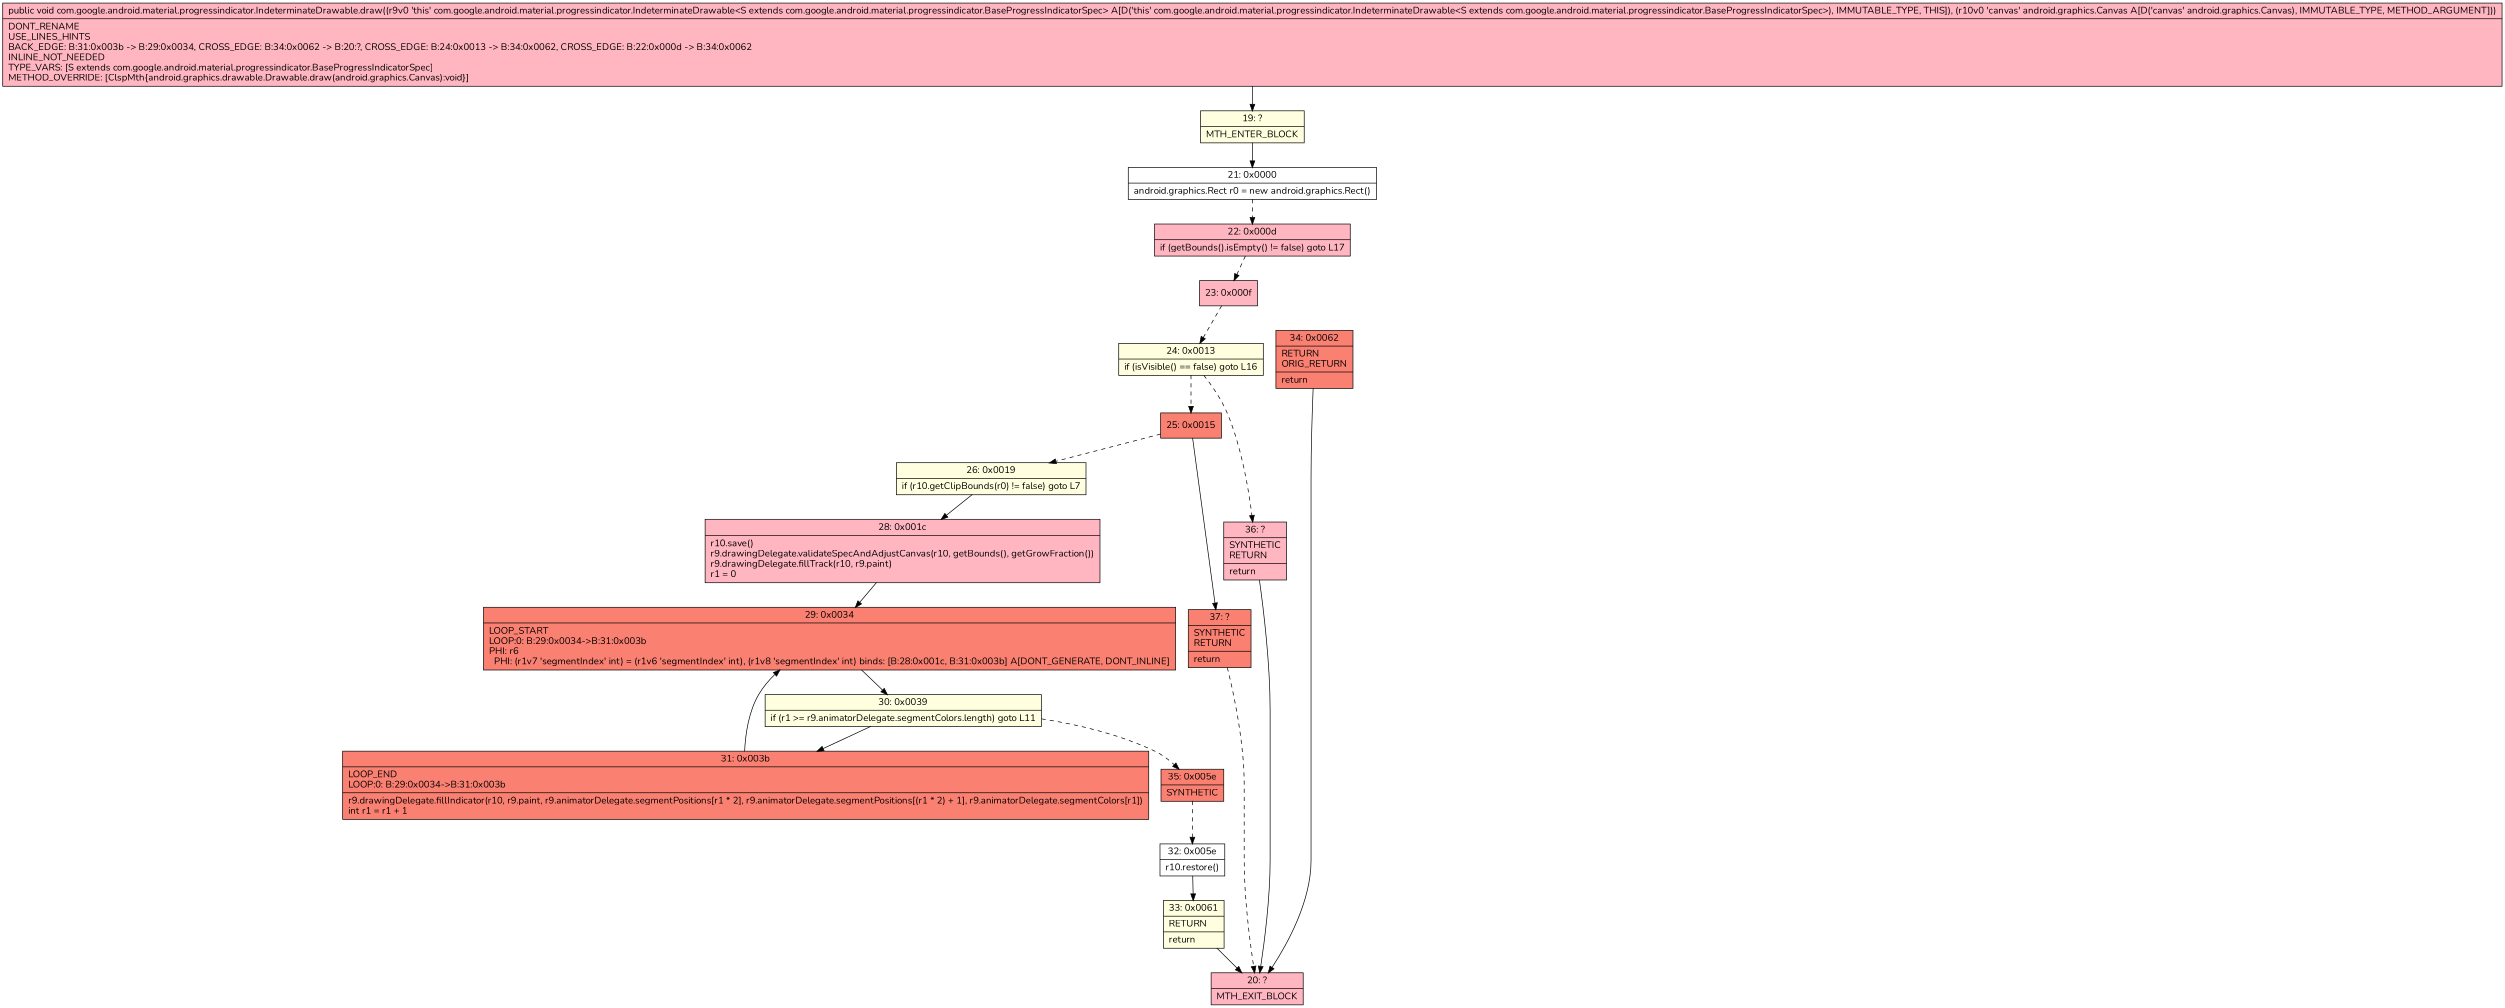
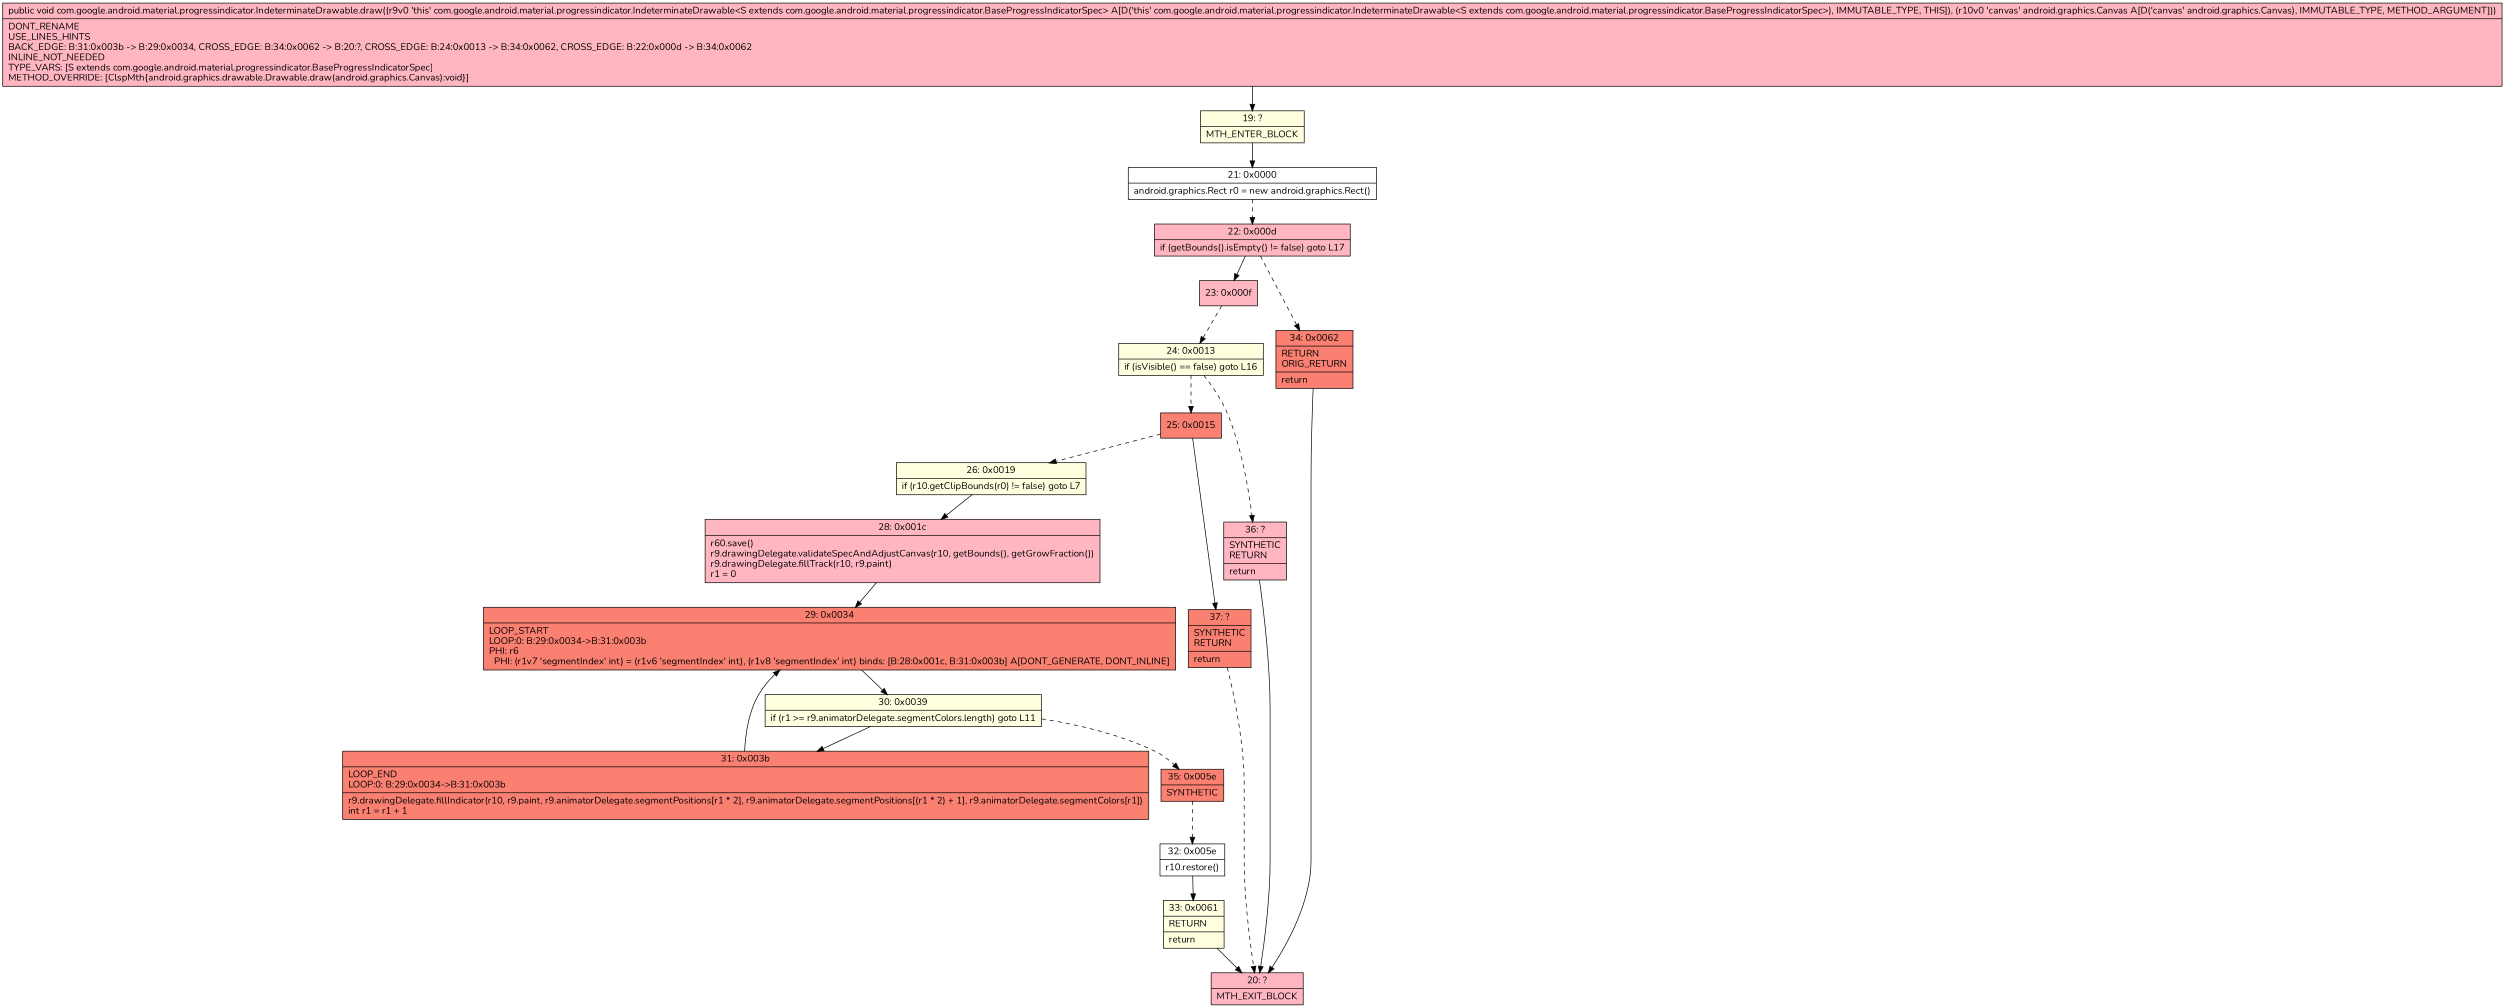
  digraph {
    fontname=Nunito
    node [fillcolor=lightpink fontname=Nunito shape=record style=filled]
    edge [fontname=Nunito style=solid]
    n1 [fillcolor=lightyellow label="{19\:\ ?|MTH_ENTER_BLOCK\l}"]
    n2 [fillcolor=white label="{21\:\ 0x0000|android.graphics.Rect r0 = new android.graphics.Rect()\l}"]
    n3 [label="{22\:\ 0x000d|if (getBounds().isEmpty() != false) goto L17\l}"]
    n4 [label="{23\:\ 0x000f}"]
    n5 [fillcolor=salmon label="{34\:\ 0x0062|RETURN\lORIG_RETURN\l|return\l}"]
    n6 [fillcolor=lightyellow label="{24\:\ 0x0013|if (isVisible() == false) goto L16\l}"]
    n7 [label="{20\:\ ?|MTH_EXIT_BLOCK\l}"]
    n8 [fillcolor=salmon label="{25\:\ 0x0015}"]
    n9 [label="{36\:\ ?|SYNTHETIC\lRETURN\l|return\l}"]
    n10 [fillcolor=lightyellow label="{26\:\ 0x0019|if (r10.getClipBounds(r0) != false) goto L7\l}"]
    n11 [fillcolor=salmon label="{37\:\ ?|SYNTHETIC\lRETURN\l|return\l}"]
-   n12 [label="{28\:\ 0x001c|r10.save()\lr9.drawingDelegate.validateSpecAndAdjustCanvas(r10, getBounds(), getGrowFraction())\lr9.drawingDelegate.fillTrack(r10, r9.paint)\lr1 = 0\l}"]
+   n12 [label="{28\:\ 0x001c|r60.save()\lr9.drawingDelegate.validateSpecAndAdjustCanvas(r10, getBounds(), getGrowFraction())\lr9.drawingDelegate.fillTrack(r10, r9.paint)\lr1 = 0\l}"]
    n13 [fillcolor=salmon label="{29\:\ 0x0034|LOOP_START\lLOOP:0: B:29:0x0034\-\>B:31:0x003b\lPHI: r6 \l  PHI: (r1v7 'segmentIndex' int) = (r1v6 'segmentIndex' int), (r1v8 'segmentIndex' int) binds: [B:28:0x001c, B:31:0x003b] A[DONT_GENERATE, DONT_INLINE]\l}"]
    n14 [fillcolor=lightyellow label="{30\:\ 0x0039|if (r1 \>= r9.animatorDelegate.segmentColors.length) goto L11\l}"]
    n15 [fillcolor=salmon label="{31\:\ 0x003b|LOOP_END\lLOOP:0: B:29:0x0034\-\>B:31:0x003b\l|r9.drawingDelegate.fillIndicator(r10, r9.paint, r9.animatorDelegate.segmentPositions[r1 * 2], r9.animatorDelegate.segmentPositions[(r1 * 2) + 1], r9.animatorDelegate.segmentColors[r1])\lint r1 = r1 + 1\l}"]
    n16 [fillcolor=salmon label="{35\:\ 0x005e|SYNTHETIC\l}"]
    n17 [fillcolor=white label="{32\:\ 0x005e|r10.restore()\l}"]
    n18 [fillcolor=lightyellow label="{33\:\ 0x0061|RETURN\l|return\l}"]
    n19 [label="{public void com.google.android.material.progressindicator.IndeterminateDrawable.draw((r9v0 'this' com.google.android.material.progressindicator.IndeterminateDrawable\<S extends com.google.android.material.progressindicator.BaseProgressIndicatorSpec\> A[D('this' com.google.android.material.progressindicator.IndeterminateDrawable\<S extends com.google.android.material.progressindicator.BaseProgressIndicatorSpec\>), IMMUTABLE_TYPE, THIS]), (r10v0 'canvas' android.graphics.Canvas A[D('canvas' android.graphics.Canvas), IMMUTABLE_TYPE, METHOD_ARGUMENT]))  | DONT_RENAME\lUSE_LINES_HINTS\lBACK_EDGE: B:31:0x003b \-\> B:29:0x0034, CROSS_EDGE: B:34:0x0062 \-\> B:20:?, CROSS_EDGE: B:24:0x0013 \-\> B:34:0x0062, CROSS_EDGE: B:22:0x000d \-\> B:34:0x0062\lINLINE_NOT_NEEDED\lTYPE_VARS: [S extends com.google.android.material.progressindicator.BaseProgressIndicatorSpec]\lMETHOD_OVERRIDE: [ClspMth\{android.graphics.drawable.Drawable.draw(android.graphics.Canvas):void\}]\l}"]
    n1 -> n2
    n2 -> n3 [style=dashed]
-   n3 -> n4 [style=dashed]
+   n3 -> n4
+   n3 -> n5 [style=dashed]
    n4 -> n6 [style=dashed]
    n5 -> n7
    n6 -> n8 [style=dashed]
    n6 -> n9 [style=dashed]
    n8 -> n10 [style=dashed]
    n8 -> n11
    n9 -> n7
    n10 -> n12
    n11 -> n7 [style=dashed]
    n12 -> n13
    n13 -> n14
    n14 -> n15
    n14 -> n16 [style=dashed]
    n15 -> n13
    n16 -> n17 [style=dashed]
    n17 -> n18
    n18 -> n7
    n19 -> n1
  }
